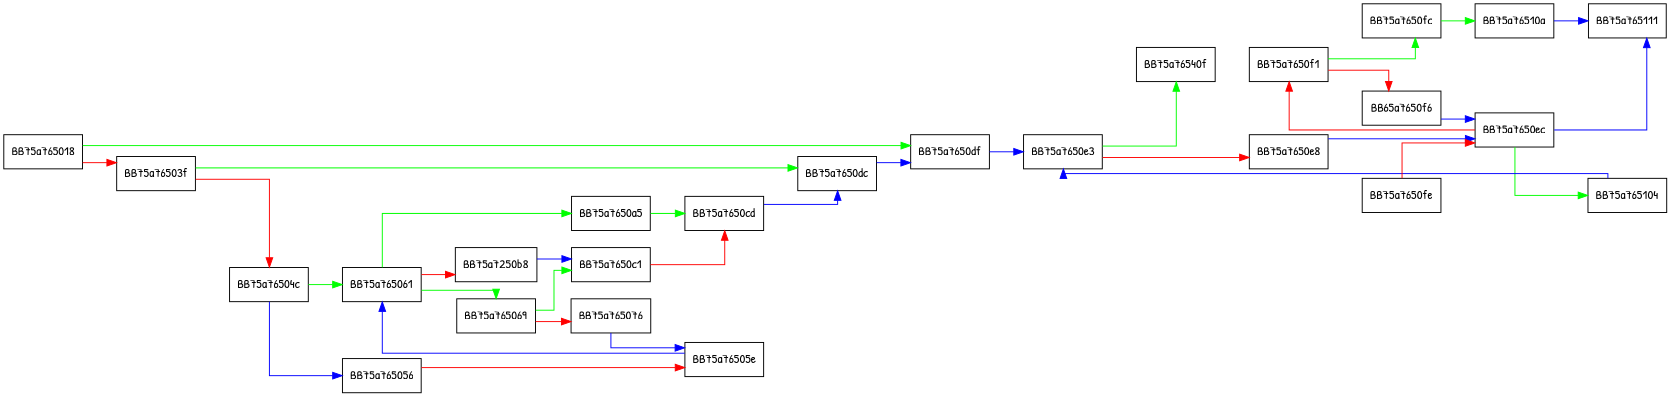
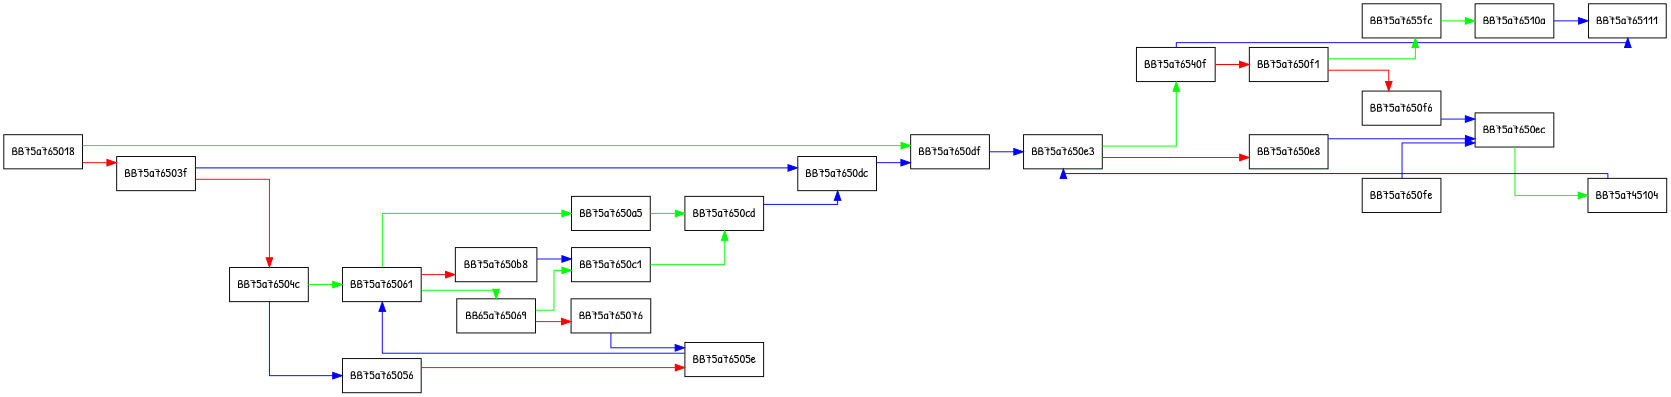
  digraph {
    fontname="Patrick Hand"
    rankdir=LR
    splines=ortho
    node [fontname="Patrick Hand" shape=box]
    edge [color=blue fontname="Patrick Hand"]
    BB75a765018
    BB75a7650df
    BB75a76503f
    BB75a7650e3
    BB75a7650dc
    BB75a76504c
    n7 [label=BB75a76540f]
    BB75a7650e8
    BB75a765061
    BB75a765056
    BB75a7650a5
-   BB75a765069
-   BB75a7650b8 [label=BB75a7250b8]
+   BB75a765069 [label=BB65a765069]
+   BB75a7650b8
    BB75a76505e
    BB75a7650cd
    BB75a7650c1
    BB75a765076
    BB75a765111
    BB75a7650ec
-   BB75a765104
+   BB75a765104 [label=BB75a745104]
    BB75a7650f1
-   BB75a7650fc
-   BB75a7650f6 [label=BB65a7650f6]
+   BB75a7650fc [label=BB75a7655fc]
+   BB75a7650f6
    BB75a76510a
    BB75a7650fe
    BB75a765018 -> BB75a7650df [color=green]
    BB75a765018 -> BB75a76503f [color=red]
    BB75a7650df -> BB75a7650e3
-   BB75a76503f -> BB75a7650dc [color=green]
+   BB75a76503f -> BB75a7650dc
    BB75a76503f -> BB75a76504c [color=red]
    BB75a7650e3 -> n7 [color=green]
    BB75a7650e3 -> BB75a7650e8 [color=red]
    BB75a7650dc -> BB75a7650df
    BB75a76504c -> BB75a765061 [color=green]
    BB75a76504c -> BB75a765056
-   BB75a7650ec -> BB75a765111
+   n7 -> BB75a765111
    BB75a7650e8 -> BB75a7650ec
    BB75a765061 -> BB75a7650a5 [color=green]
    BB75a765061 -> BB75a765069 [color=green]
    BB75a765061 -> BB75a7650b8 [color=red]
    BB75a765056 -> BB75a76505e [color=red]
    BB75a7650a5 -> BB75a7650cd [color=green]
    BB75a765069 -> BB75a7650c1 [color=green]
    BB75a765069 -> BB75a765076 [color=red]
    BB75a7650b8 -> BB75a7650c1
    BB75a76505e -> BB75a765061
    BB75a7650cd -> BB75a7650dc
-   BB75a7650c1 -> BB75a7650cd [color=red]
+   BB75a7650c1 -> BB75a7650cd [color=green]
    BB75a765076 -> BB75a76505e
    BB75a7650ec -> BB75a765104 [color=green]
-   BB75a7650ec -> BB75a7650f1 [color=red]
+   n7 -> BB75a7650f1 [color=red]
    BB75a765104 -> BB75a7650e3
    BB75a7650f1 -> BB75a7650fc [color=green]
    BB75a7650f1 -> BB75a7650f6 [color=red]
    BB75a7650fc -> BB75a76510a [color=green]
    BB75a7650f6 -> BB75a7650ec
    BB75a76510a -> BB75a765111
-   BB75a7650fe -> BB75a7650ec [color=red]
+   BB75a7650fe -> BB75a7650ec
  }
